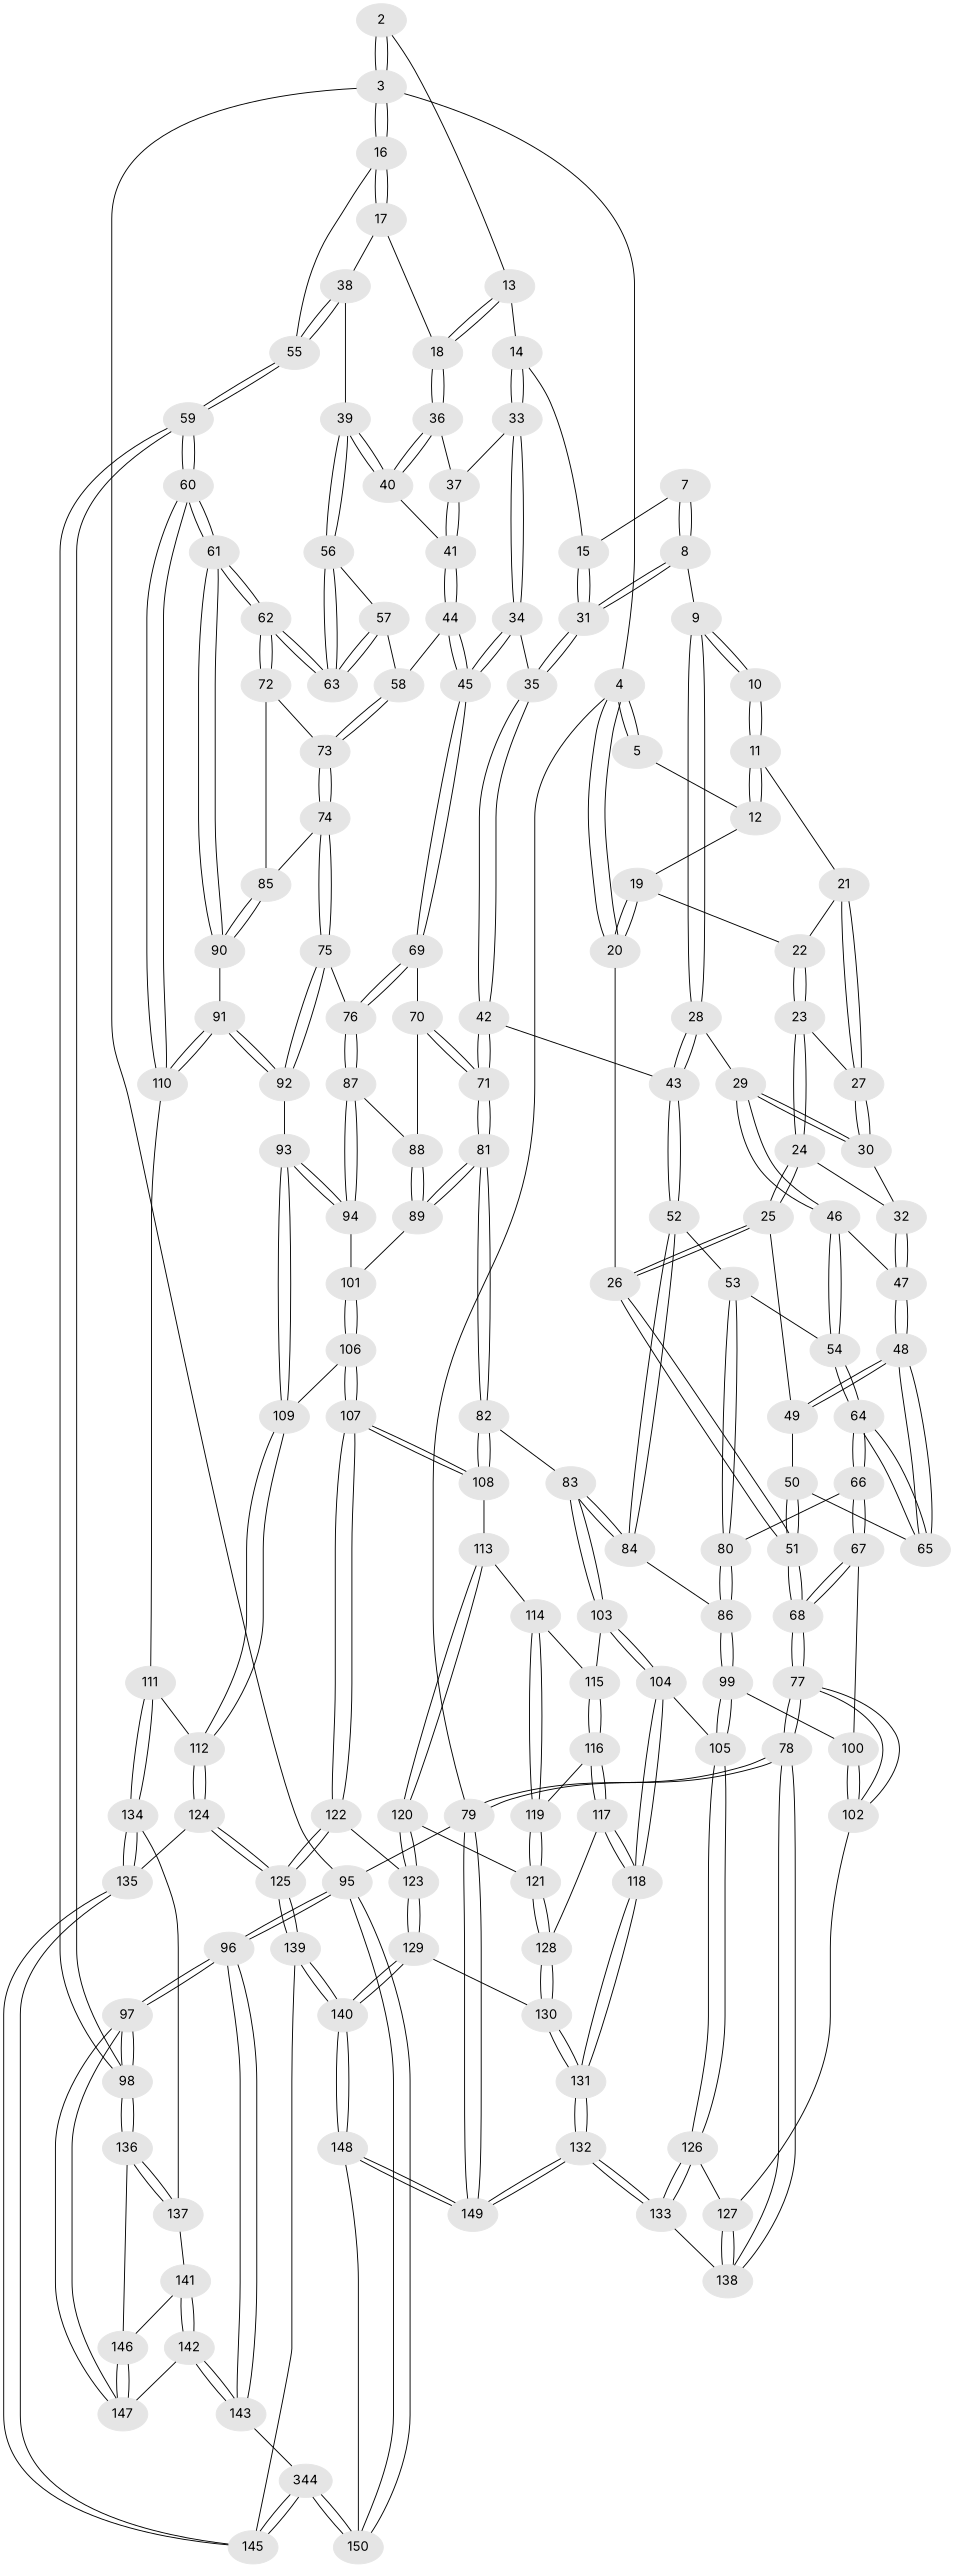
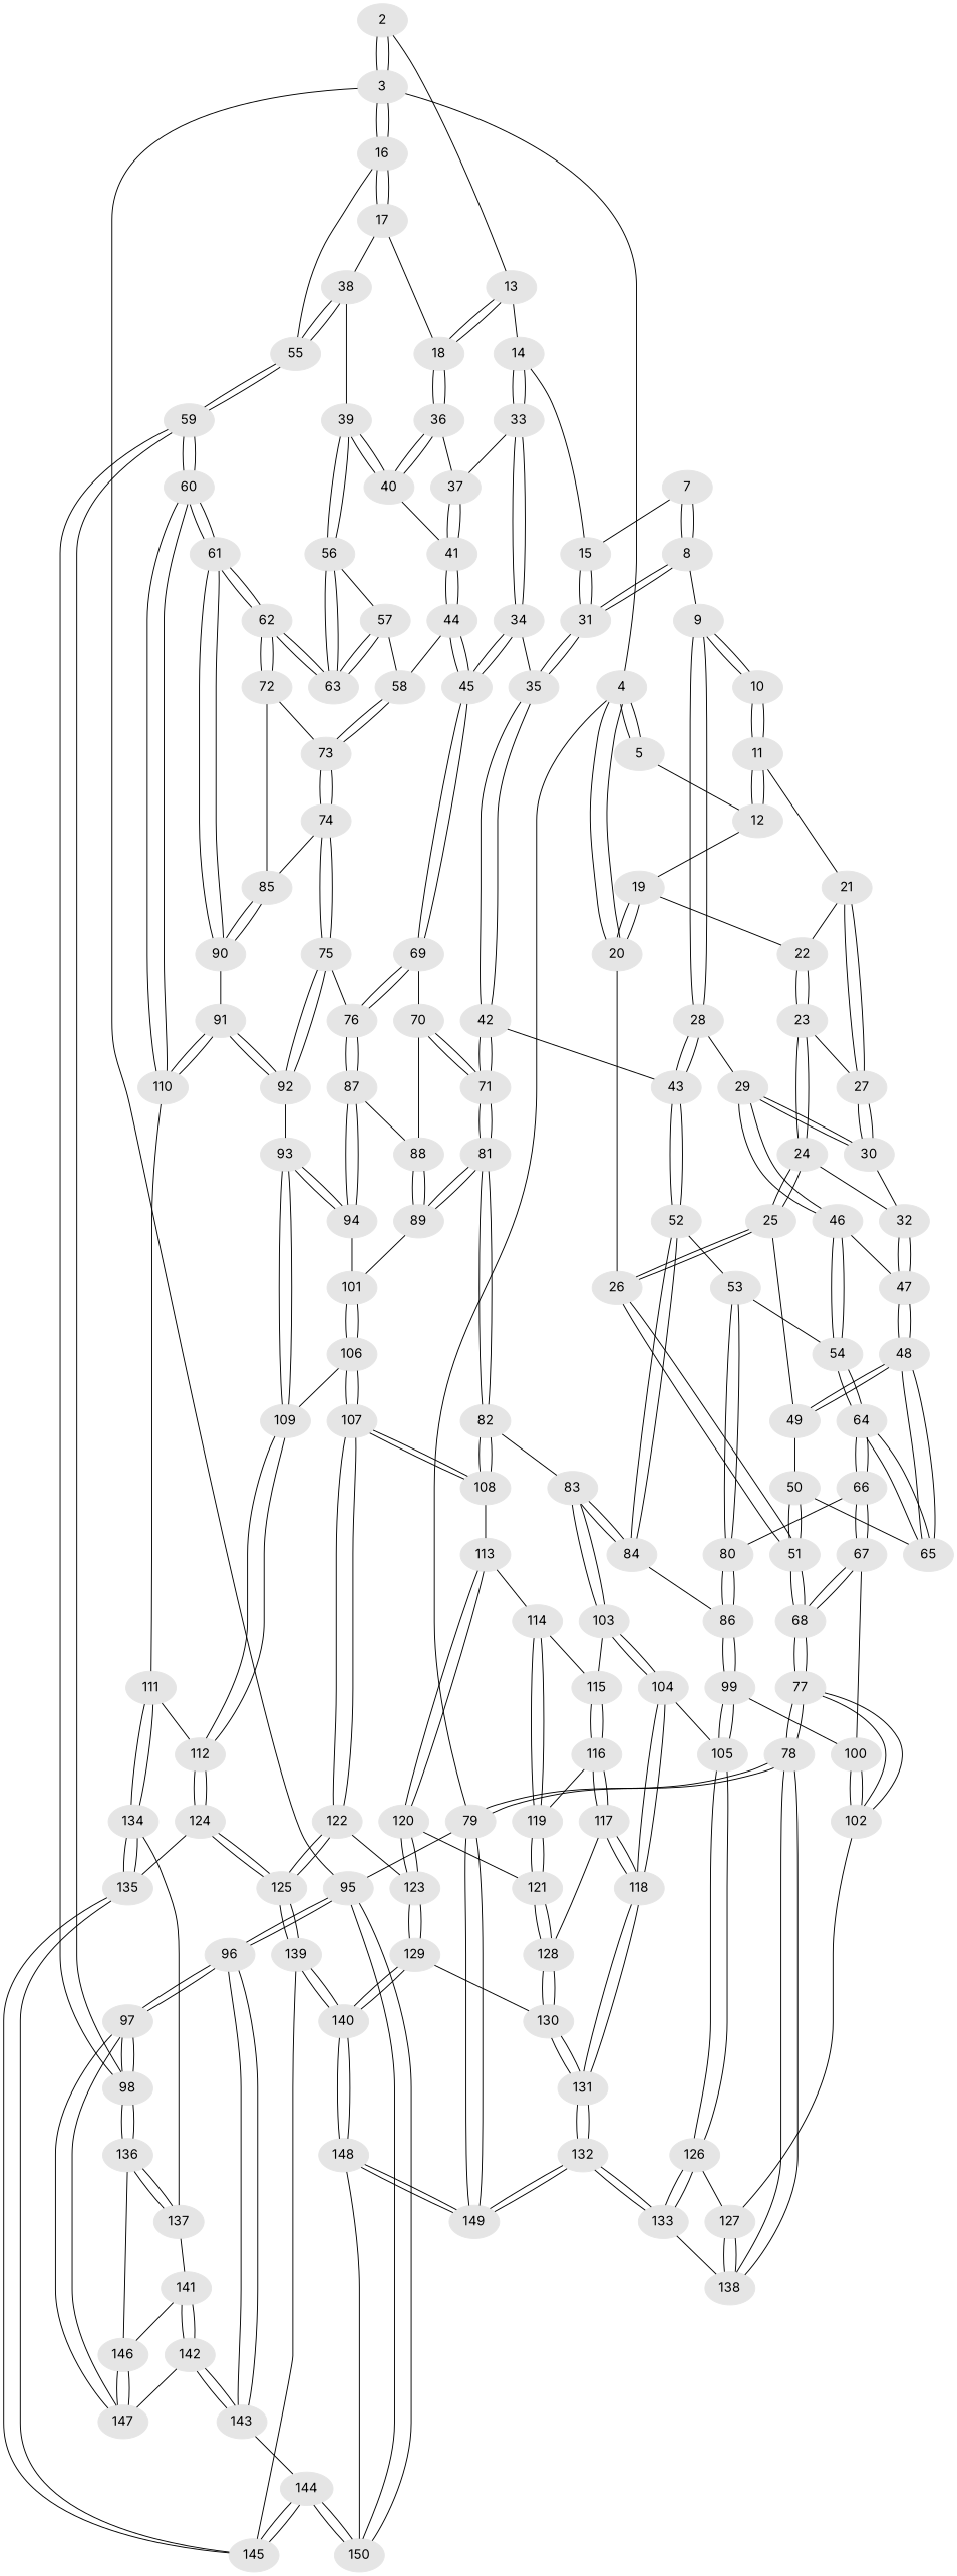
  graph {
    fontname=Inter
    node [color=gray90 fontname=Inter style=filled]
    edge [fontname=Inter]
    2
    3
    13
    7
    8
    15
    4
    16
    95
    14
    18
    5
    20
    79
    17
    55
    96
    150
    12
    26
    149
    19
    10
    11
    9
    31
    28
    35
    29
    43
    21
    22
    27
    33
    36
    34
    37
    38
    59
    39
    40
    23
    51
    30
    24
    25
    32
    49
    47
    50
    68
    46
    52
    54
    42
    48
    45
    41
    69
    71
    44
    56
    57
    63
    58
    81
    53
    84
    73
    70
    76
    64
    65
    77
    80
    86
    66
    60
    98
    74
    61
    110
    136
    62
    90
    111
    72
    91
    85
    67
    100
    102
    78
    88
    87
    89
    82
    75
    92
    93
    94
    138
    127
    99
    83
    108
    101
    103
    113
    104
    115
    105
    106
    109
    112
    97
    143
    147
-   144 [label=344]
+   144
    137
    146
    126
    107
    118
    116
    131
    133
    122
    123
    125
    114
    120
    124
    134
    135
    119
    121
    117
    128
    130
    132
    129
    139
    140
    145
    148
    141
    142
    2 -- 3
    2 -- 3
    2 -- 13
    3 -- 4
    3 -- 16
    3 -- 16
    3 -- 95
    13 -- 14
    13 -- 18
    13 -- 18
    7 -- 8
    7 -- 8
    7 -- 15
    8 -- 9
    8 -- 31
    8 -- 31
    15 -- 31
    15 -- 31
    4 -- 5
    4 -- 5
    4 -- 20
    4 -- 20
    4 -- 79
    16 -- 17
    16 -- 17
    16 -- 55
    95 -- 96
    95 -- 96
    95 -- 150
    95 -- 150
    14 -- 15
    14 -- 33
    14 -- 33
    18 -- 36
    18 -- 36
    5 -- 12
    20 -- 26
    79 -- 95
    79 -- 149
    79 -- 149
    17 -- 18
    17 -- 38
    55 -- 59
    55 -- 59
    96 -- 97
    96 -- 97
    96 -- 143
    96 -- 143
    12 -- 19
    26 -- 51
    26 -- 51
    19 -- 20
    19 -- 20
    19 -- 22
    10 -- 11
    10 -- 11
    11 -- 12
    11 -- 12
    11 -- 21
    9 -- 10
    9 -- 10
    9 -- 28
    9 -- 28
    31 -- 35
    31 -- 35
    28 -- 29
    28 -- 43
    28 -- 43
    35 -- 42
    35 -- 42
    29 -- 30
    29 -- 30
    29 -- 46
    29 -- 46
    43 -- 52
    43 -- 52
    21 -- 22
    21 -- 27
    21 -- 27
    22 -- 23
    22 -- 23
    27 -- 30
    27 -- 30
    33 -- 34
    33 -- 34
    33 -- 37
    36 -- 37
    36 -- 40
    36 -- 40
    34 -- 35
    34 -- 45
    34 -- 45
    37 -- 41
    37 -- 41
    38 -- 55
    38 -- 55
    38 -- 39
    59 -- 60
    59 -- 60
    59 -- 98
    59 -- 98
    39 -- 40
    39 -- 40
    39 -- 56
    39 -- 56
    40 -- 41
    23 -- 27
    23 -- 24
    23 -- 24
    51 -- 68
    51 -- 68
    30 -- 32
    24 -- 25
    24 -- 25
    24 -- 32
    25 -- 26
    25 -- 26
    25 -- 49
    32 -- 47
    32 -- 47
    49 -- 50
    47 -- 48
    47 -- 48
    50 -- 51
    50 -- 51
    50 -- 65
    68 -- 77
    68 -- 77
    46 -- 47
    46 -- 54
    46 -- 54
    52 -- 53
    52 -- 84
    52 -- 84
    54 -- 64
    54 -- 64
    42 -- 43
    42 -- 71
    42 -- 71
    48 -- 49
    48 -- 49
    48 -- 65
    48 -- 65
    45 -- 69
    45 -- 69
    41 -- 44
    41 -- 44
    69 -- 70
    69 -- 76
    69 -- 76
    71 -- 81
    71 -- 81
    44 -- 45
    44 -- 45
    44 -- 58
    56 -- 57
    56 -- 63
    56 -- 63
    57 -- 63
    57 -- 63
    57 -- 58
    58 -- 73
    58 -- 73
    81 -- 89
    81 -- 89
    81 -- 82
    81 -- 82
    53 -- 54
    53 -- 80
    53 -- 80
    84 -- 86
    73 -- 74
    73 -- 74
    70 -- 71
    70 -- 71
    70 -- 88
    76 -- 87
    76 -- 87
    64 -- 65
    64 -- 65
    64 -- 66
    64 -- 66
    77 -- 102
    77 -- 102
    77 -- 78
    77 -- 78
    80 -- 86
    80 -- 86
    86 -- 99
    86 -- 99
    66 -- 80
    66 -- 67
    66 -- 67
    60 -- 61
    60 -- 61
    60 -- 110
    60 -- 110
    98 -- 136
    98 -- 136
    74 -- 85
    74 -- 75
    74 -- 75
    61 -- 62
    61 -- 62
    61 -- 90
    61 -- 90
    110 -- 111
    136 -- 137
    136 -- 137
    136 -- 146
    62 -- 63
    62 -- 63
    62 -- 72
    62 -- 72
    90 -- 91
    111 -- 112
    111 -- 134
    111 -- 134
    72 -- 73
    72 -- 85
    91 -- 110
    91 -- 110
    91 -- 92
    91 -- 92
    85 -- 90
    85 -- 90
    67 -- 68
    67 -- 68
    67 -- 100
    100 -- 102
    100 -- 102
    102 -- 127
    78 -- 79
    78 -- 79
    78 -- 138
    78 -- 138
    88 -- 89
    88 -- 89
    87 -- 88
    87 -- 94
    87 -- 94
    89 -- 101
    82 -- 83
    82 -- 108
    82 -- 108
    75 -- 76
    75 -- 92
    75 -- 92
    92 -- 93
    93 -- 94
    93 -- 94
    93 -- 109
    93 -- 109
    94 -- 101
    127 -- 138
    127 -- 138
    99 -- 100
    99 -- 105
    99 -- 105
    83 -- 84
    83 -- 84
    83 -- 103
    83 -- 103
    108 -- 113
    101 -- 106
    101 -- 106
    103 -- 104
    103 -- 104
    103 -- 115
    113 -- 114
    113 -- 120
    113 -- 120
    104 -- 105
    104 -- 118
    104 -- 118
    115 -- 116
    115 -- 116
    105 -- 126
    105 -- 126
    106 -- 109
    106 -- 107
    106 -- 107
    109 -- 112
    109 -- 112
    112 -- 124
    112 -- 124
    97 -- 98
    97 -- 98
    97 -- 147
    97 -- 147
    143 -- 144
    144 -- 150
    144 -- 150
    144 -- 145
    144 -- 145
    137 -- 141
    146 -- 147
    146 -- 147
    126 -- 127
    126 -- 133
    126 -- 133
    107 -- 108
    107 -- 108
    107 -- 122
    107 -- 122
    118 -- 131
    118 -- 131
    116 -- 119
    116 -- 117
    116 -- 117
    131 -- 132
    131 -- 132
    133 -- 138
    122 -- 123
    122 -- 125
    122 -- 125
    123 -- 129
    123 -- 129
    125 -- 139
    125 -- 139
    114 -- 115
    114 -- 119
    114 -- 119
    120 -- 123
    120 -- 123
    120 -- 121
    124 -- 125
    124 -- 125
    124 -- 135
    134 -- 137
    134 -- 135
    134 -- 135
    135 -- 145
    135 -- 145
    119 -- 121
    119 -- 121
    121 -- 128
    121 -- 128
    117 -- 118
    117 -- 118
    117 -- 128
    128 -- 130
    128 -- 130
    130 -- 131
    130 -- 131
    132 -- 149
    132 -- 149
    132 -- 133
    132 -- 133
    129 -- 130
    129 -- 140
    129 -- 140
    139 -- 140
    139 -- 140
    139 -- 145
    140 -- 148
    140 -- 148
    148 -- 150
    148 -- 149
    148 -- 149
    141 -- 146
    141 -- 142
    141 -- 142
    142 -- 143
    142 -- 143
    142 -- 147
  }
